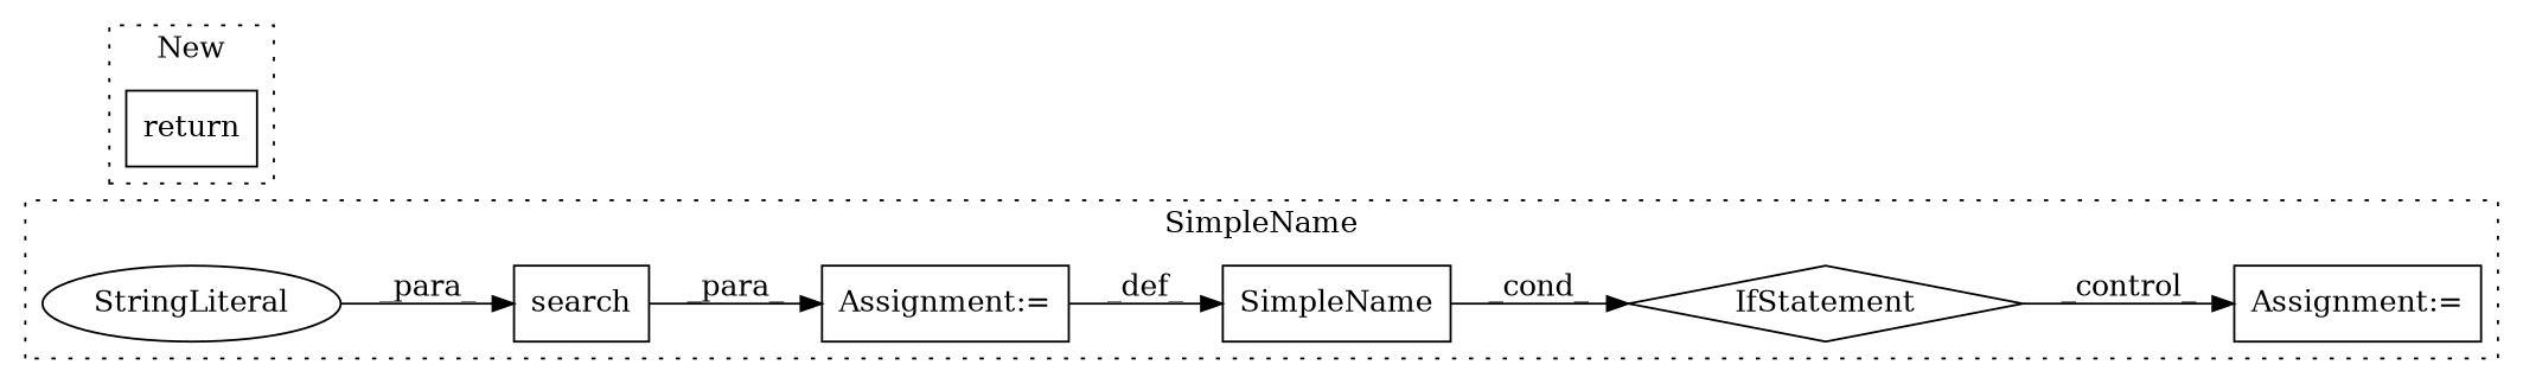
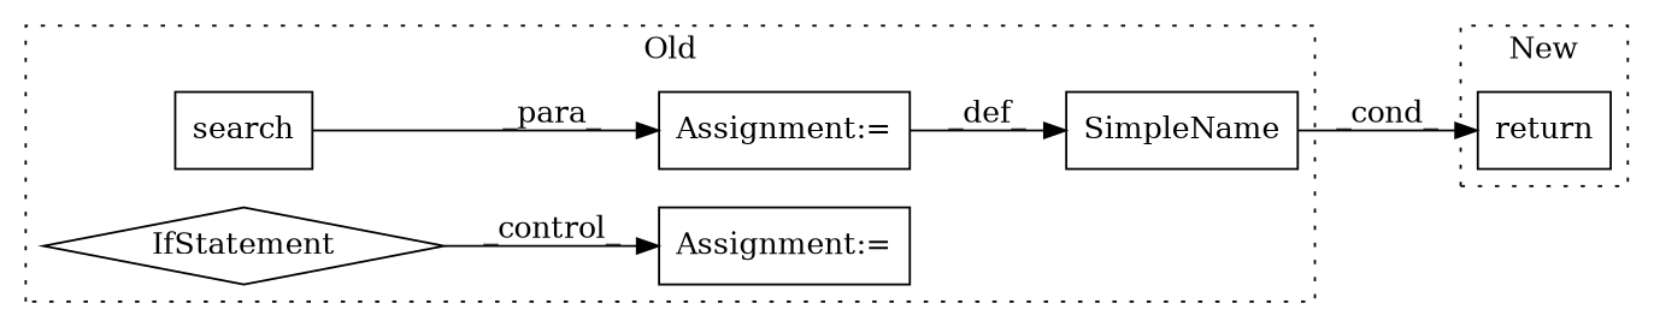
  digraph {
    rankdir=LR
    node [a=7 l=1 shape=box]
    n1 [a=32 l="7,1" label=search s="15663,15697"]
    n2 [label="Assignment:=" s=15659]
-   n3 [a=45 l=19 label=StringLiteral s=15670 shape=ellipse]
    n4 [a=25 l="4,2" label=IfStatement s="15706,15712" shape=diamond]
    n5 [label="Assignment:=" s=15794]
    n6 [a=42 label=SimpleName l=""]
    n7 [a=41 l=7 label=return s=15678]
    subgraph cluster_1 {
-     label=SimpleName
+     label=Old
      style=dotted
      n1
      n2
-     n3
      n4
      n5
      n6
    }
    subgraph cluster_2 {
      label=New
      style=dotted
      n7
    }
    n1 -> n2 [label=_para_]
    n2 -> n6 [label=_def_]
-   n3 -> n1 [label=_para_]
    n4 -> n5 [label=_control_]
-   n6 -> n4 [label=_cond_]
+   n6 -> n7 [label=_cond_]
  }
